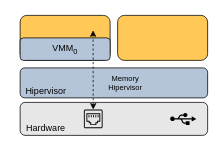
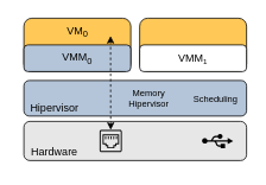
  <mxCell id="0" />
  <mxCell id="1" parent="0" />
  <mxCell id="2" value="" style="rounded=1;whiteSpace=wrap;html=1;fillColor=#FFC857;" parent="1" vertex="1"><mxGeometry x="26" y="20" width="120" height="60" as="geometry" /></mxCell>
+ <mxCell id="3" value="&lt;span style=&quot;text-wrap-mode: wrap;&quot;&gt;VM&lt;/span&gt;&lt;sub style=&quot;text-wrap-mode: wrap;&quot;&gt;0&lt;/sub&gt;" style="text;html=1;align=center;verticalAlign=middle;resizable=0;points=[];autosize=1;strokeColor=none;fillColor=none;" parent="1" vertex="1"><mxGeometry x="61" y="20" width="50" height="30" as="geometry" /></mxCell>
  <mxCell id="4" value="VMM&lt;sub&gt;0&lt;/sub&gt;" style="rounded=1;whiteSpace=wrap;html=1;fillColor=#b4c5d9;" parent="1" vertex="1"><mxGeometry x="26" y="50" width="120" height="30" as="geometry" /></mxCell>
  <mxCell id="5" value="" style="rounded=1;whiteSpace=wrap;html=1;fillColor=#FFC857;" parent="1" vertex="1"><mxGeometry x="156" y="20" width="120" height="60" as="geometry" /></mxCell>
+ <mxCell id="6" value="VMM&lt;span style=&quot;font-size: 10px;&quot;&gt;&lt;sub&gt;1&lt;/sub&gt;&lt;/span&gt;" style="rounded=1;whiteSpace=wrap;html=1;" parent="1" vertex="1"><mxGeometry x="156" y="50" width="120" height="30" as="geometry" /></mxCell>
  <mxCell id="7" value="" style="rounded=1;whiteSpace=wrap;html=1;fillColor=#B4C5D9;" parent="1" vertex="1"><mxGeometry x="26" y="90" width="250" height="40" as="geometry" /></mxCell>
  <mxCell id="8" value="Hipervisor" style="text;html=1;align=center;verticalAlign=middle;resizable=0;points=[];autosize=1;strokeColor=none;fillColor=none;" parent="1" vertex="1"><mxGeometry x="20" y="106" width="80" height="30" as="geometry" /></mxCell>
  <mxCell id="9" value="" style="rounded=1;whiteSpace=wrap;html=1;fillColor=#E7E7E7;" parent="1" vertex="1"><mxGeometry x="26" y="136" width="250" height="44" as="geometry" /></mxCell>
  <mxCell id="10" value="" style="sketch=0;aspect=fixed;pointerEvents=1;shadow=0;dashed=0;html=1;strokeColor=none;labelPosition=center;verticalLabelPosition=bottom;verticalAlign=top;align=center;fillColor=#000000;shape=mxgraph.mscae.enterprise.usb" parent="1" vertex="1"><mxGeometry x="226" y="149.95" width="35" height="16.1" as="geometry" /></mxCell>
  <mxCell id="11" value="" style="sketch=0;pointerEvents=1;shadow=0;dashed=0;html=1;strokeColor=none;fillColor=#060606;aspect=fixed;labelPosition=center;verticalLabelPosition=bottom;verticalAlign=top;align=center;outlineConnect=0;shape=mxgraph.vvd.ethernet_port;" parent="1" vertex="1"><mxGeometry x="111" y="145.5" width="25" height="25" as="geometry" /></mxCell>
  <mxCell id="12" value="Hardware" style="text;html=1;align=center;verticalAlign=middle;resizable=0;points=[];autosize=1;strokeColor=none;fillColor=none;" parent="1" vertex="1"><mxGeometry x="20" y="156" width="80" height="30" as="geometry" /></mxCell>
  <mxCell id="13" value="" style="endArrow=classic;startArrow=classic;html=1;rounded=0;dashed=1;" parent="1" source="11" edge="1"><mxGeometry width="50" height="50" relative="1" as="geometry"><mxPoint x="123.3" y="149.95" as="sourcePoint" /><mxPoint x="123.3" y="39.95" as="targetPoint" /></mxGeometry></mxCell>
  <mxCell id="14" value="Memory&lt;div&gt;Hipervisor&lt;/div&gt;" style="text;html=1;align=center;verticalAlign=middle;resizable=0;points=[];autosize=1;strokeColor=none;fillColor=none;fontSize=10;" parent="1" vertex="1"><mxGeometry x="126" y="90" width="80" height="40" as="geometry" /></mxCell>
+ <mxCell id="15" value="Scheduling" style="text;html=1;align=center;verticalAlign=middle;resizable=0;points=[];autosize=1;strokeColor=none;fillColor=none;fontSize=10;" vertex="1" parent="1"><mxGeometry x="206" y="95" width="70" height="30" as="geometry" /></mxCell>
